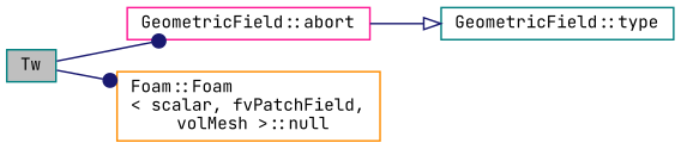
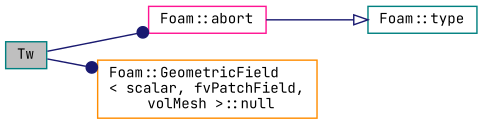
  digraph {
    fontname="JetBrains Mono"
    rankdir=LR
    node [color=teal fontname="JetBrains Mono" fontsize=10 shape=record]
    edge [arrowhead=dot color=midnightblue fontname="JetBrains Mono" fontsize=10 labelfontname=FreeSans labelfontsize=10 style=solid]
    n1 [fillcolor=grey75 fontcolor=black height=0.2 label=Tw style=filled width=0.4]
-   n2 [color=deeppink height=0.2 label="GeometricField::abort" width=0.4]
-   n3 [color=darkorange height=0.2 label="Foam::Foam\l\< scalar, fvPatchField,\l volMesh \>::null" width=0.4]
-   n4 [height=0.2 label="GeometricField::type" width=0.4]
+   n2 [color=deeppink height=0.2 label="Foam::abort" width=0.4]
+   n3 [color=darkorange height=0.2 label="Foam::GeometricField\l\< scalar, fvPatchField,\l volMesh \>::null" width=0.4]
+   n4 [height=0.2 label="Foam::type" width=0.4]
    n1 -> n2
    n1 -> n3
    n2 -> n4 [arrowhead=onormal]
  }
